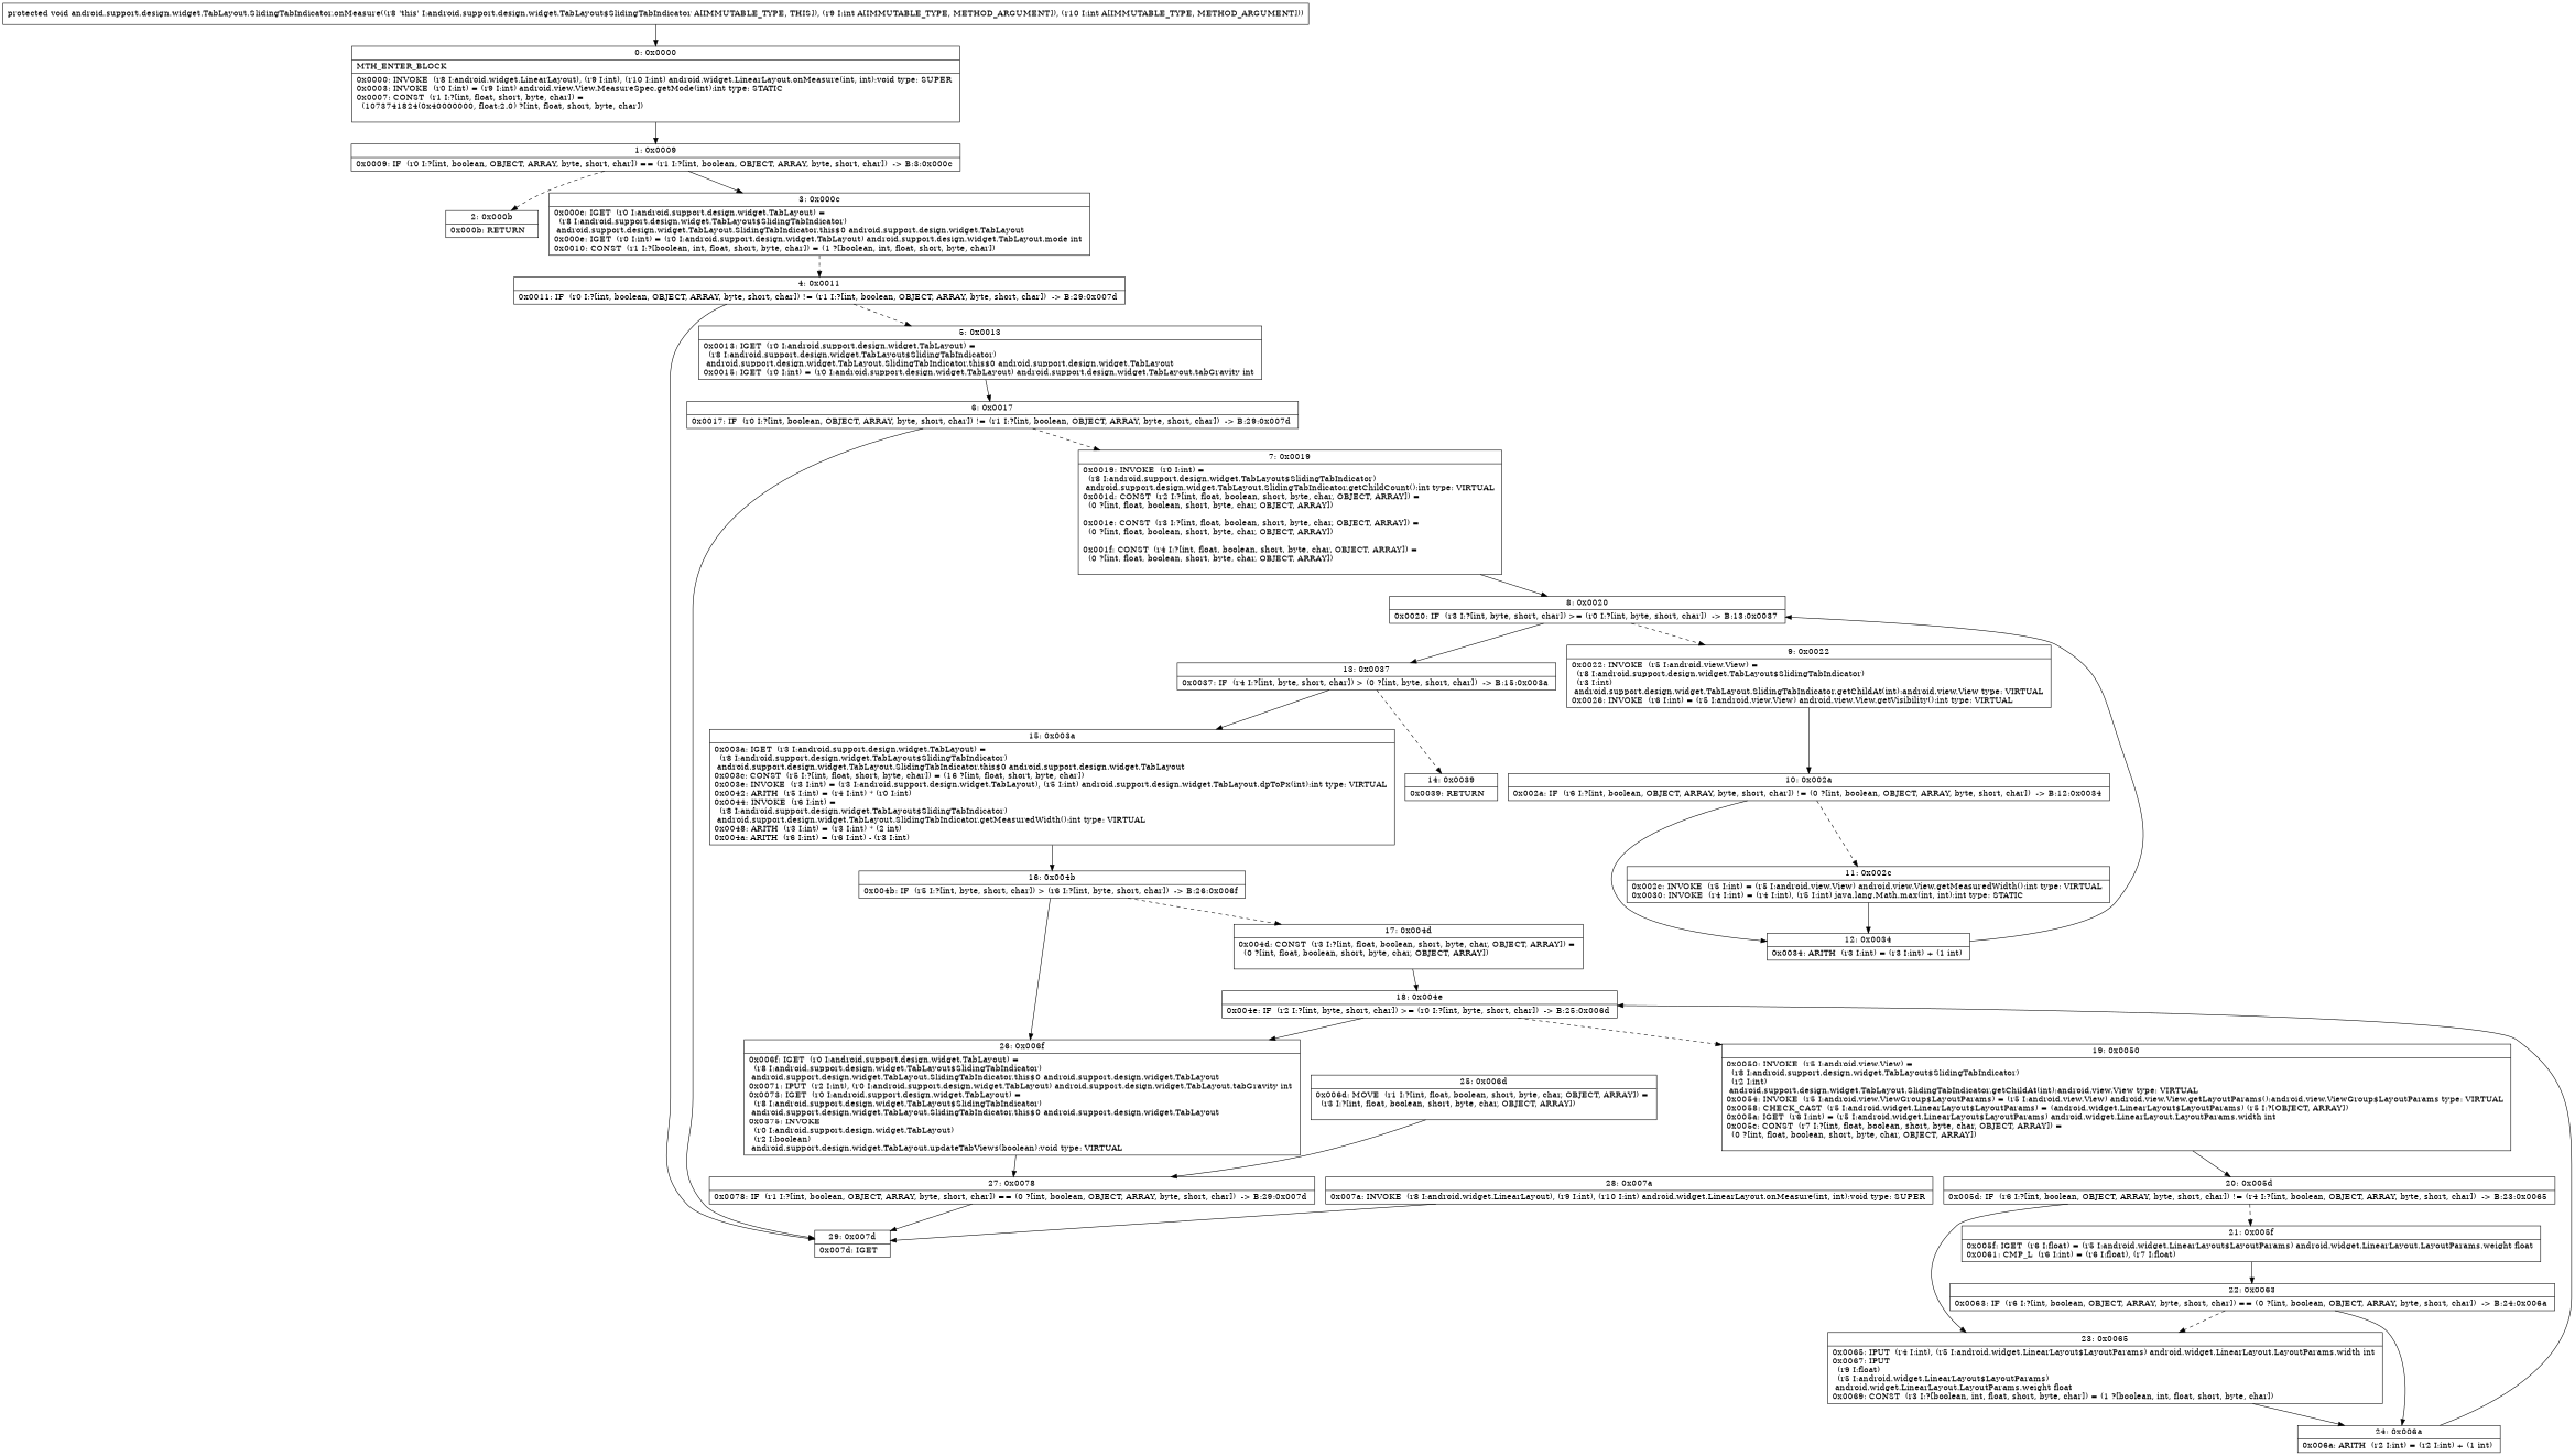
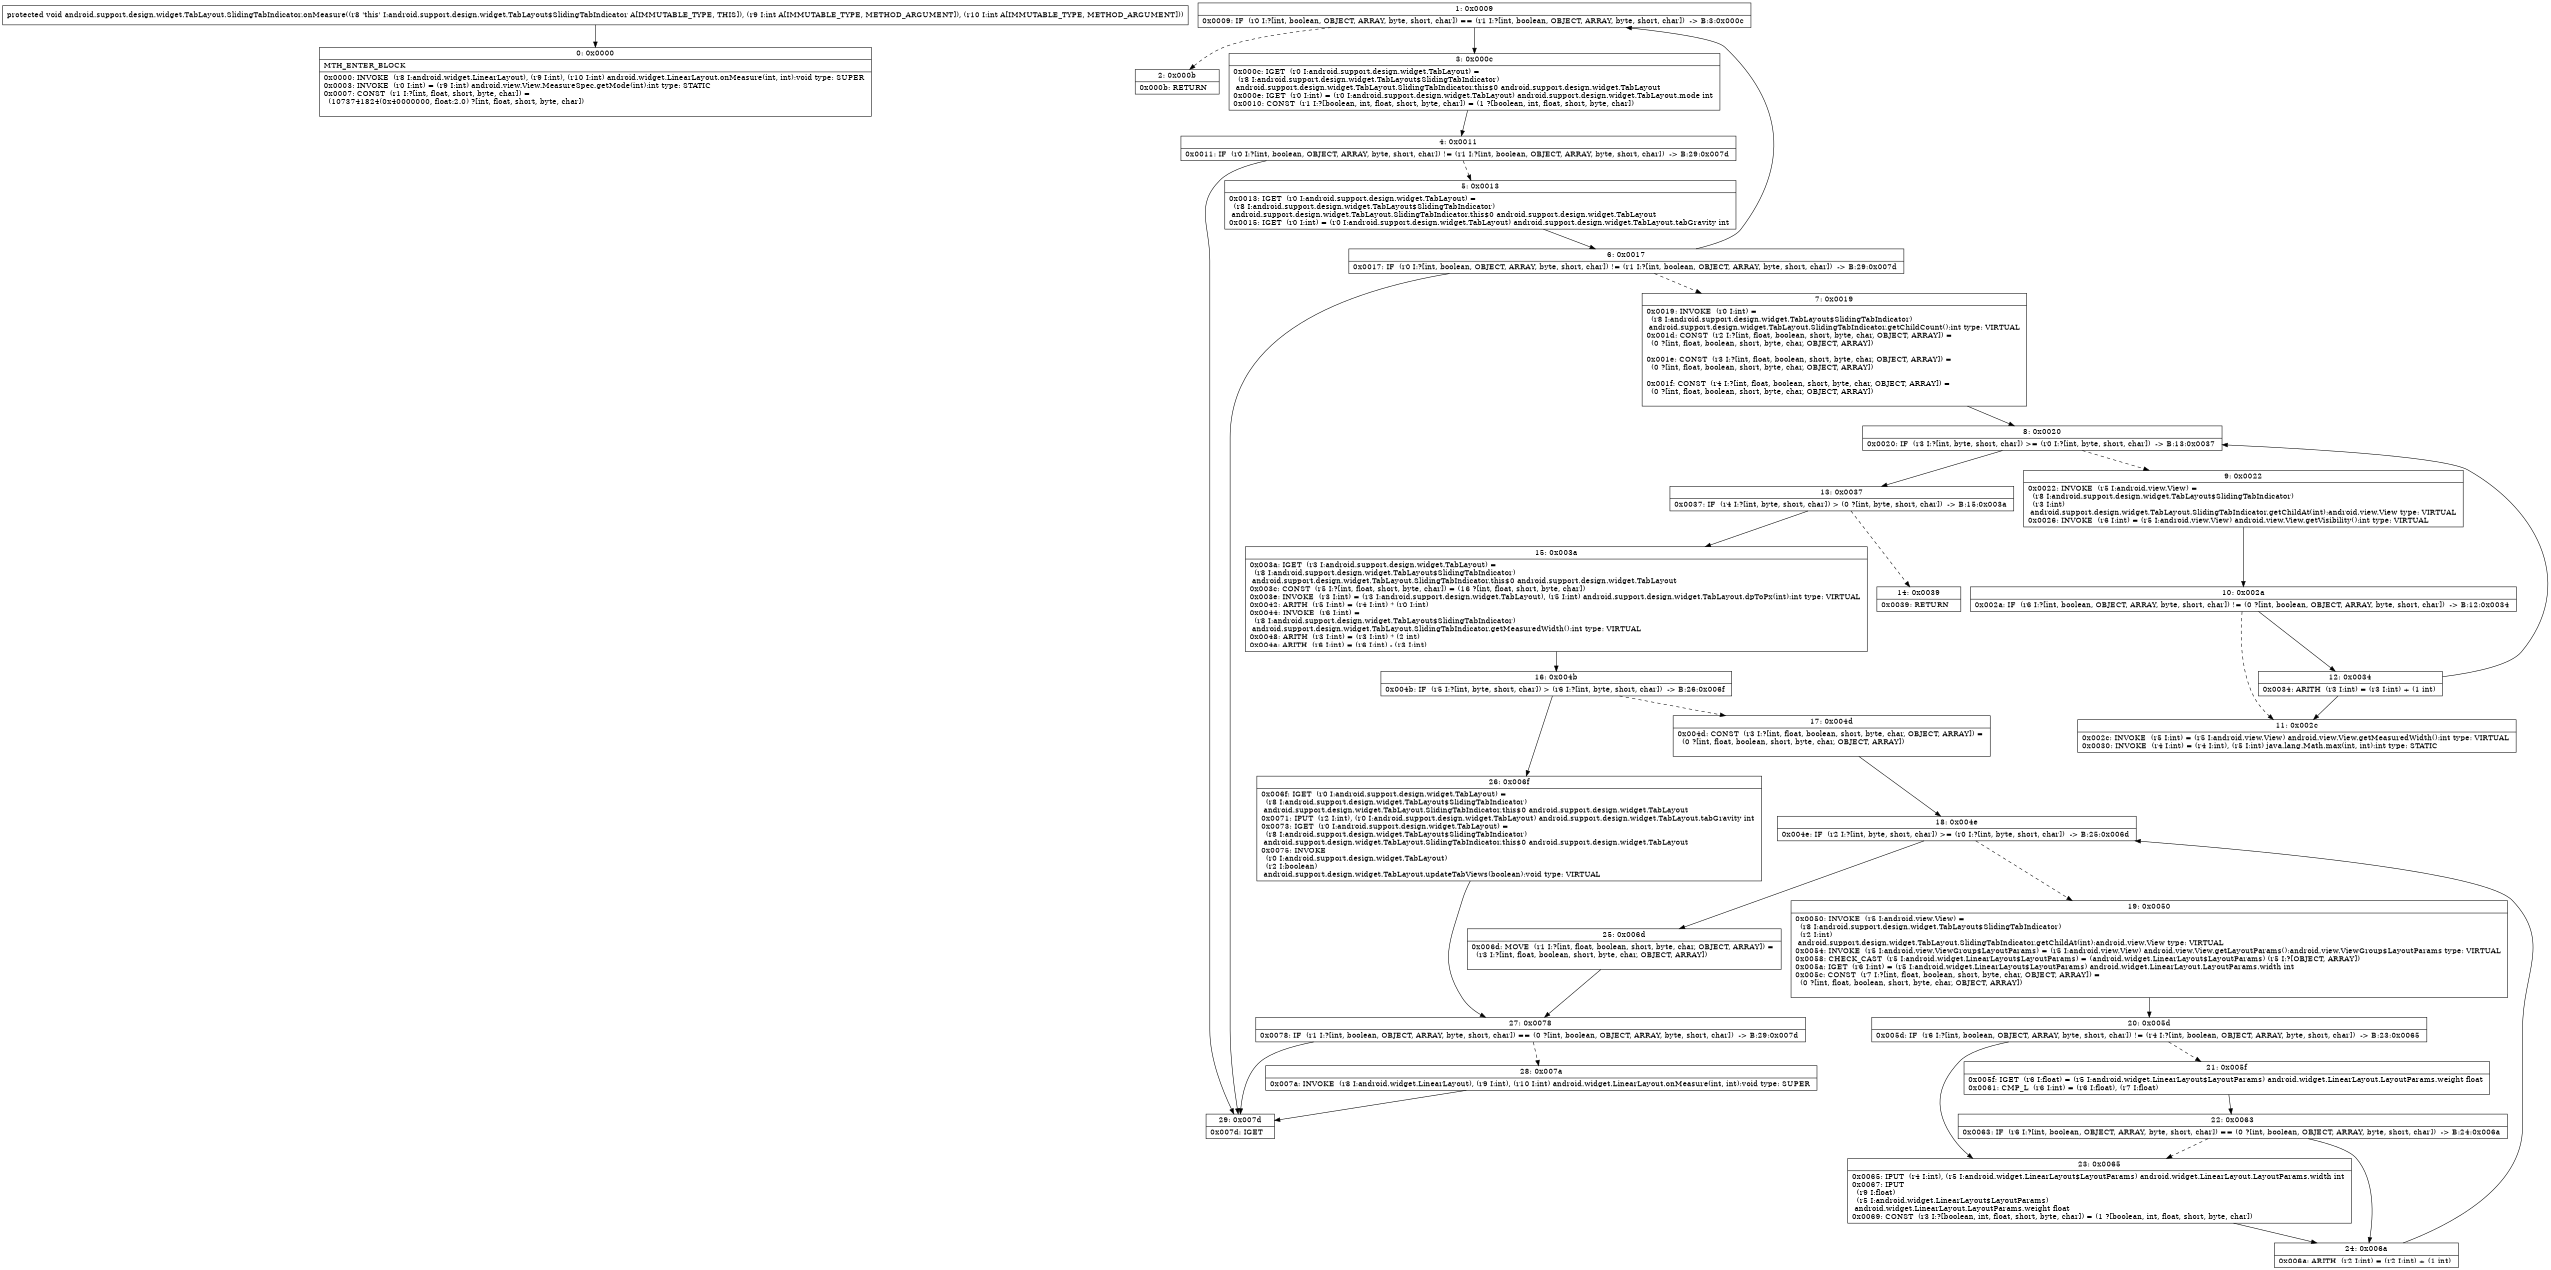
  digraph {
    node [shape=record]
    n1 [label="{0\:\ 0x0000|MTH_ENTER_BLOCK\l|0x0000: INVOKE  (r8 I:android.widget.LinearLayout), (r9 I:int), (r10 I:int) android.widget.LinearLayout.onMeasure(int, int):void type: SUPER \l0x0003: INVOKE  (r0 I:int) = (r9 I:int) android.view.View.MeasureSpec.getMode(int):int type: STATIC \l0x0007: CONST  (r1 I:?[int, float, short, byte, char]) = \l  (1073741824(0x40000000, float:2.0) ?[int, float, short, byte, char])\l \l}"]
    n2 [label="{1\:\ 0x0009|0x0009: IF  (r0 I:?[int, boolean, OBJECT, ARRAY, byte, short, char]) == (r1 I:?[int, boolean, OBJECT, ARRAY, byte, short, char])  \-\> B:3:0x000c \l}"]
    n3 [label="{2\:\ 0x000b|0x000b: RETURN   \l}"]
    n4 [label="{3\:\ 0x000c|0x000c: IGET  (r0 I:android.support.design.widget.TabLayout) = \l  (r8 I:android.support.design.widget.TabLayout$SlidingTabIndicator)\l android.support.design.widget.TabLayout.SlidingTabIndicator.this$0 android.support.design.widget.TabLayout \l0x000e: IGET  (r0 I:int) = (r0 I:android.support.design.widget.TabLayout) android.support.design.widget.TabLayout.mode int \l0x0010: CONST  (r1 I:?[boolean, int, float, short, byte, char]) = (1 ?[boolean, int, float, short, byte, char]) \l}"]
    n5 [label="{4\:\ 0x0011|0x0011: IF  (r0 I:?[int, boolean, OBJECT, ARRAY, byte, short, char]) != (r1 I:?[int, boolean, OBJECT, ARRAY, byte, short, char])  \-\> B:29:0x007d \l}"]
    n6 [label="{5\:\ 0x0013|0x0013: IGET  (r0 I:android.support.design.widget.TabLayout) = \l  (r8 I:android.support.design.widget.TabLayout$SlidingTabIndicator)\l android.support.design.widget.TabLayout.SlidingTabIndicator.this$0 android.support.design.widget.TabLayout \l0x0015: IGET  (r0 I:int) = (r0 I:android.support.design.widget.TabLayout) android.support.design.widget.TabLayout.tabGravity int \l}"]
    n7 [label="{29\:\ 0x007d|0x007d: IGET   \l}"]
    n8 [label="{6\:\ 0x0017|0x0017: IF  (r0 I:?[int, boolean, OBJECT, ARRAY, byte, short, char]) != (r1 I:?[int, boolean, OBJECT, ARRAY, byte, short, char])  \-\> B:29:0x007d \l}"]
    n9 [label="{7\:\ 0x0019|0x0019: INVOKE  (r0 I:int) = \l  (r8 I:android.support.design.widget.TabLayout$SlidingTabIndicator)\l android.support.design.widget.TabLayout.SlidingTabIndicator.getChildCount():int type: VIRTUAL \l0x001d: CONST  (r2 I:?[int, float, boolean, short, byte, char, OBJECT, ARRAY]) = \l  (0 ?[int, float, boolean, short, byte, char, OBJECT, ARRAY])\l \l0x001e: CONST  (r3 I:?[int, float, boolean, short, byte, char, OBJECT, ARRAY]) = \l  (0 ?[int, float, boolean, short, byte, char, OBJECT, ARRAY])\l \l0x001f: CONST  (r4 I:?[int, float, boolean, short, byte, char, OBJECT, ARRAY]) = \l  (0 ?[int, float, boolean, short, byte, char, OBJECT, ARRAY])\l \l}"]
    n10 [label="{8\:\ 0x0020|0x0020: IF  (r3 I:?[int, byte, short, char]) \>= (r0 I:?[int, byte, short, char])  \-\> B:13:0x0037 \l}"]
    n11 [label="{9\:\ 0x0022|0x0022: INVOKE  (r5 I:android.view.View) = \l  (r8 I:android.support.design.widget.TabLayout$SlidingTabIndicator)\l  (r3 I:int)\l android.support.design.widget.TabLayout.SlidingTabIndicator.getChildAt(int):android.view.View type: VIRTUAL \l0x0026: INVOKE  (r6 I:int) = (r5 I:android.view.View) android.view.View.getVisibility():int type: VIRTUAL \l}"]
    n12 [label="{13\:\ 0x0037|0x0037: IF  (r4 I:?[int, byte, short, char]) \> (0 ?[int, byte, short, char])  \-\> B:15:0x003a \l}"]
    n13 [label="{10\:\ 0x002a|0x002a: IF  (r6 I:?[int, boolean, OBJECT, ARRAY, byte, short, char]) != (0 ?[int, boolean, OBJECT, ARRAY, byte, short, char])  \-\> B:12:0x0034 \l}"]
    n14 [label="{14\:\ 0x0039|0x0039: RETURN   \l}"]
    n15 [label="{15\:\ 0x003a|0x003a: IGET  (r3 I:android.support.design.widget.TabLayout) = \l  (r8 I:android.support.design.widget.TabLayout$SlidingTabIndicator)\l android.support.design.widget.TabLayout.SlidingTabIndicator.this$0 android.support.design.widget.TabLayout \l0x003c: CONST  (r5 I:?[int, float, short, byte, char]) = (16 ?[int, float, short, byte, char]) \l0x003e: INVOKE  (r3 I:int) = (r3 I:android.support.design.widget.TabLayout), (r5 I:int) android.support.design.widget.TabLayout.dpToPx(int):int type: VIRTUAL \l0x0042: ARITH  (r5 I:int) = (r4 I:int) * (r0 I:int) \l0x0044: INVOKE  (r6 I:int) = \l  (r8 I:android.support.design.widget.TabLayout$SlidingTabIndicator)\l android.support.design.widget.TabLayout.SlidingTabIndicator.getMeasuredWidth():int type: VIRTUAL \l0x0048: ARITH  (r3 I:int) = (r3 I:int) * (2 int) \l0x004a: ARITH  (r6 I:int) = (r6 I:int) \- (r3 I:int) \l}"]
    n16 [label="{11\:\ 0x002c|0x002c: INVOKE  (r5 I:int) = (r5 I:android.view.View) android.view.View.getMeasuredWidth():int type: VIRTUAL \l0x0030: INVOKE  (r4 I:int) = (r4 I:int), (r5 I:int) java.lang.Math.max(int, int):int type: STATIC \l}"]
    n17 [label="{12\:\ 0x0034|0x0034: ARITH  (r3 I:int) = (r3 I:int) + (1 int) \l}"]
    n18 [label="{16\:\ 0x004b|0x004b: IF  (r5 I:?[int, byte, short, char]) \> (r6 I:?[int, byte, short, char])  \-\> B:26:0x006f \l}"]
    n19 [label="{17\:\ 0x004d|0x004d: CONST  (r3 I:?[int, float, boolean, short, byte, char, OBJECT, ARRAY]) = \l  (0 ?[int, float, boolean, short, byte, char, OBJECT, ARRAY])\l \l}"]
-   n20 [label="{26\:\ 0x006f|0x006f: IGET  (r0 I:android.support.design.widget.TabLayout) = \l  (r8 I:android.support.design.widget.TabLayout$SlidingTabIndicator)\l android.support.design.widget.TabLayout.SlidingTabIndicator.this$0 android.support.design.widget.TabLayout \l0x0071: IPUT  (r2 I:int), (r0 I:android.support.design.widget.TabLayout) android.support.design.widget.TabLayout.tabGravity int \l0x0073: IGET  (r0 I:android.support.design.widget.TabLayout) = \l  (r8 I:android.support.design.widget.TabLayout$SlidingTabIndicator)\l android.support.design.widget.TabLayout.SlidingTabIndicator.this$0 android.support.design.widget.TabLayout \l0x0375: INVOKE  \l  (r0 I:android.support.design.widget.TabLayout)\l  (r2 I:boolean)\l android.support.design.widget.TabLayout.updateTabViews(boolean):void type: VIRTUAL \l}"]
+   n20 [label="{26\:\ 0x006f|0x006f: IGET  (r0 I:android.support.design.widget.TabLayout) = \l  (r8 I:android.support.design.widget.TabLayout$SlidingTabIndicator)\l android.support.design.widget.TabLayout.SlidingTabIndicator.this$0 android.support.design.widget.TabLayout \l0x0071: IPUT  (r2 I:int), (r0 I:android.support.design.widget.TabLayout) android.support.design.widget.TabLayout.tabGravity int \l0x0073: IGET  (r0 I:android.support.design.widget.TabLayout) = \l  (r8 I:android.support.design.widget.TabLayout$SlidingTabIndicator)\l android.support.design.widget.TabLayout.SlidingTabIndicator.this$0 android.support.design.widget.TabLayout \l0x0075: INVOKE  \l  (r0 I:android.support.design.widget.TabLayout)\l  (r2 I:boolean)\l android.support.design.widget.TabLayout.updateTabViews(boolean):void type: VIRTUAL \l}"]
    n21 [label="{18\:\ 0x004e|0x004e: IF  (r2 I:?[int, byte, short, char]) \>= (r0 I:?[int, byte, short, char])  \-\> B:25:0x006d \l}"]
    n22 [label="{27\:\ 0x0078|0x0078: IF  (r1 I:?[int, boolean, OBJECT, ARRAY, byte, short, char]) == (0 ?[int, boolean, OBJECT, ARRAY, byte, short, char])  \-\> B:29:0x007d \l}"]
    n23 [label="{19\:\ 0x0050|0x0050: INVOKE  (r5 I:android.view.View) = \l  (r8 I:android.support.design.widget.TabLayout$SlidingTabIndicator)\l  (r2 I:int)\l android.support.design.widget.TabLayout.SlidingTabIndicator.getChildAt(int):android.view.View type: VIRTUAL \l0x0054: INVOKE  (r5 I:android.view.ViewGroup$LayoutParams) = (r5 I:android.view.View) android.view.View.getLayoutParams():android.view.ViewGroup$LayoutParams type: VIRTUAL \l0x0058: CHECK_CAST  (r5 I:android.widget.LinearLayout$LayoutParams) = (android.widget.LinearLayout$LayoutParams) (r5 I:?[OBJECT, ARRAY]) \l0x005a: IGET  (r6 I:int) = (r5 I:android.widget.LinearLayout$LayoutParams) android.widget.LinearLayout.LayoutParams.width int \l0x005c: CONST  (r7 I:?[int, float, boolean, short, byte, char, OBJECT, ARRAY]) = \l  (0 ?[int, float, boolean, short, byte, char, OBJECT, ARRAY])\l \l}"]
    n24 [label="{25\:\ 0x006d|0x006d: MOVE  (r1 I:?[int, float, boolean, short, byte, char, OBJECT, ARRAY]) = \l  (r3 I:?[int, float, boolean, short, byte, char, OBJECT, ARRAY])\l \l}"]
    n25 [label="{20\:\ 0x005d|0x005d: IF  (r6 I:?[int, boolean, OBJECT, ARRAY, byte, short, char]) != (r4 I:?[int, boolean, OBJECT, ARRAY, byte, short, char])  \-\> B:23:0x0065 \l}"]
    n26 [label="{21\:\ 0x005f|0x005f: IGET  (r6 I:float) = (r5 I:android.widget.LinearLayout$LayoutParams) android.widget.LinearLayout.LayoutParams.weight float \l0x0061: CMP_L  (r6 I:int) = (r6 I:float), (r7 I:float) \l}"]
    n27 [label="{23\:\ 0x0065|0x0065: IPUT  (r4 I:int), (r5 I:android.widget.LinearLayout$LayoutParams) android.widget.LinearLayout.LayoutParams.width int \l0x0067: IPUT  \l  (r9 I:float)\l  (r5 I:android.widget.LinearLayout$LayoutParams)\l android.widget.LinearLayout.LayoutParams.weight float \l0x0069: CONST  (r3 I:?[boolean, int, float, short, byte, char]) = (1 ?[boolean, int, float, short, byte, char]) \l}"]
    n28 [label="{22\:\ 0x0063|0x0063: IF  (r6 I:?[int, boolean, OBJECT, ARRAY, byte, short, char]) == (0 ?[int, boolean, OBJECT, ARRAY, byte, short, char])  \-\> B:24:0x006a \l}"]
    n29 [label="{24\:\ 0x006a|0x006a: ARITH  (r2 I:int) = (r2 I:int) + (1 int) \l}"]
    n30 [label="{28\:\ 0x007a|0x007a: INVOKE  (r8 I:android.widget.LinearLayout), (r9 I:int), (r10 I:int) android.widget.LinearLayout.onMeasure(int, int):void type: SUPER \l}"]
    n31 [label="{protected void android.support.design.widget.TabLayout.SlidingTabIndicator.onMeasure((r8 'this' I:android.support.design.widget.TabLayout$SlidingTabIndicator A[IMMUTABLE_TYPE, THIS]), (r9 I:int A[IMMUTABLE_TYPE, METHOD_ARGUMENT]), (r10 I:int A[IMMUTABLE_TYPE, METHOD_ARGUMENT])) }"]
-   n1 -> n2
+   n8 -> n2
    n2 -> n3 [style=dashed]
    n2 -> n4
-   n4 -> n5 [style=dashed]
+   n4 -> n5
    n5 -> n6 [style=dashed]
    n5 -> n7
    n6 -> n8
    n8 -> n7
    n8 -> n9 [style=dashed]
    n9 -> n10
    n10 -> n11 [style=dashed]
    n10 -> n12
    n11 -> n13
    n12 -> n14 [style=dashed]
    n12 -> n15
    n13 -> n16 [style=dashed]
    n13 -> n17
    n15 -> n18
-   n16 -> n17
+   n17 -> n16
    n17 -> n10
    n18 -> n19 [style=dashed]
    n18 -> n20
    n19 -> n21
    n20 -> n22
    n21 -> n23 [style=dashed]
-   n21 -> n20
+   n21 -> n24
    n22 -> n7
+   n22 -> n30 [style=dashed]
    n23 -> n25
    n24 -> n22
    n25 -> n26 [style=dashed]
    n25 -> n27
    n26 -> n28
    n27 -> n29
    n28 -> n27 [style=dashed]
    n28 -> n29
    n29 -> n21
    n30 -> n7
    n31 -> n1
  }
